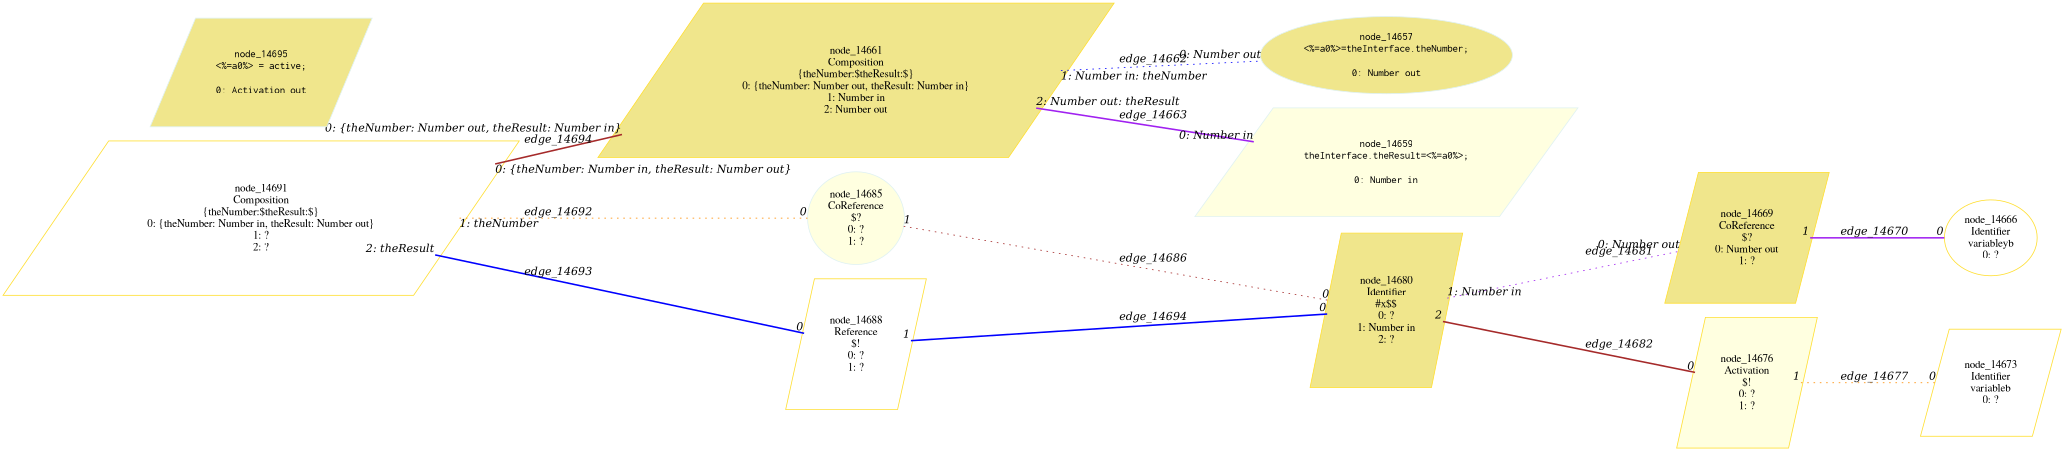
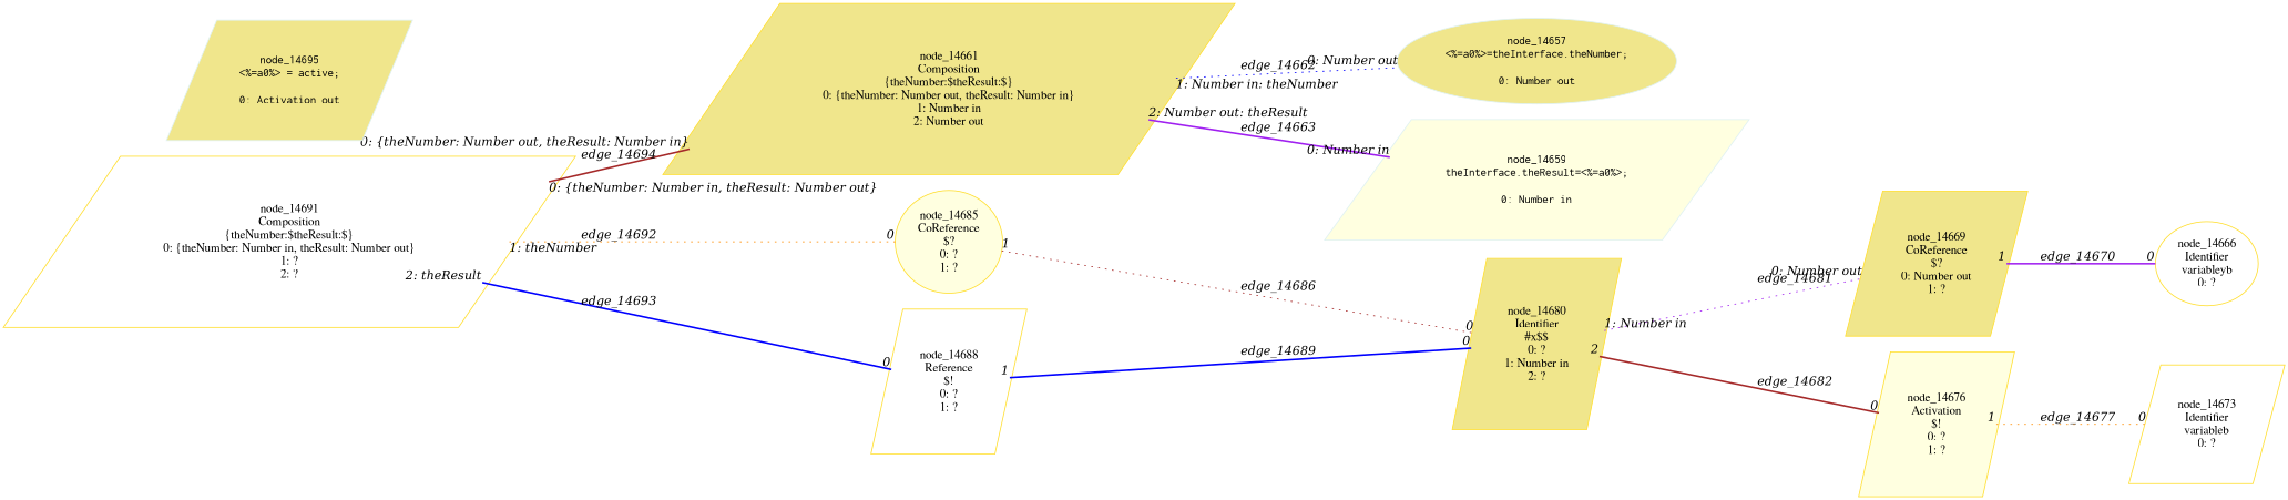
  digraph {
    rankdir=LR
    node [color="#ffde2f" fillcolor=khaki fontname=Times shape=parallelogram style=filled]
    edge [arrowHead=none arrowsize=1 color=blue dir=none fontname="Times-Italic" headlabel=0 style=bold taillabel=1]
    n1 [color="#dff1f2" fontname=Courier label="node_14657\n<%=a0%>=theInterface.theNumber;\n\n0: Number out" shape=ellipse]
    n2 [color="#dff1f2" fillcolor=lightyellow fontname=Courier label="node_14659\ntheInterface.theResult=<%=a0%>;\n\n0: Number in"]
    n3 [label="node_14661\nComposition\n{theNumber:$theResult:$}\n0: {theNumber: Number out, theResult: Number in}\n1: Number in\n2: Number out"]
    n4 [fillcolor=white label="node_14666\nIdentifier\nvariableyb\n0: ?" shape=ellipse]
    n5 [label="node_14669\nCoReference\n$?\n0: Number out\n1: ?"]
    n6 [fillcolor=white label="node_14673\nIdentifier\nvariableb\n0: ?"]
    n7 [fillcolor=lightyellow label="node_14676\nActivation\n$!\n0: ?\n1: ?"]
    n8 [label="node_14680\nIdentifier\n#x$$\n0: ?\n1: Number in\n2: ?"]
-   n9 [color="#dff1f2" fillcolor=lightyellow label="node_14685\nCoReference\n$?\n0: ?\n1: ?" shape=ellipse]
+   n9 [fillcolor=lightyellow label="node_14685\nCoReference\n$?\n0: ?\n1: ?" shape=ellipse]
    n10 [fillcolor=white label="node_14688\nReference\n$!\n0: ?\n1: ?"]
    n11 [fillcolor=white label="node_14691\nComposition\n{theNumber:$theResult:$}\n0: {theNumber: Number in, theResult: Number out}\n1: ?\n2: ?"]
    n12 [color="#dff1f2" fontname=Courier label="node_14695\n<%=a0%> = active;\n\n0: Activation out"]
    n3 -> n1 [headlabel="0: Number out" label=edge_14662 style=dotted taillabel="1: Number in: theNumber"]
    n3 -> n2 [color=purple headlabel="0: Number in" label=edge_14663 taillabel="2: Number out: theResult"]
    n5 -> n4 [color=purple label=edge_14670]
    n7 -> n6 [color=darkorange label=edge_14677 style=dotted]
    n8 -> n5 [color=purple headlabel="0: Number out" label=edge_14681 style=dotted taillabel="1: Number in"]
    n8 -> n7 [color=brown label=edge_14682 taillabel=2]
    n9 -> n8 [color=brown label=edge_14686 style=dotted]
-   n10 -> n8 [label=edge_14694]
+   n10 -> n8 [label=edge_14689]
    n11 -> n3 [color=brown headlabel="0: {theNumber: Number out, theResult: Number in}" label=edge_14694 taillabel="0: {theNumber: Number in, theResult: Number out}"]
    n11 -> n9 [color=darkorange label=edge_14692 style=dotted taillabel="1: theNumber"]
    n11 -> n10 [label=edge_14693 taillabel="2: theResult"]
  }
